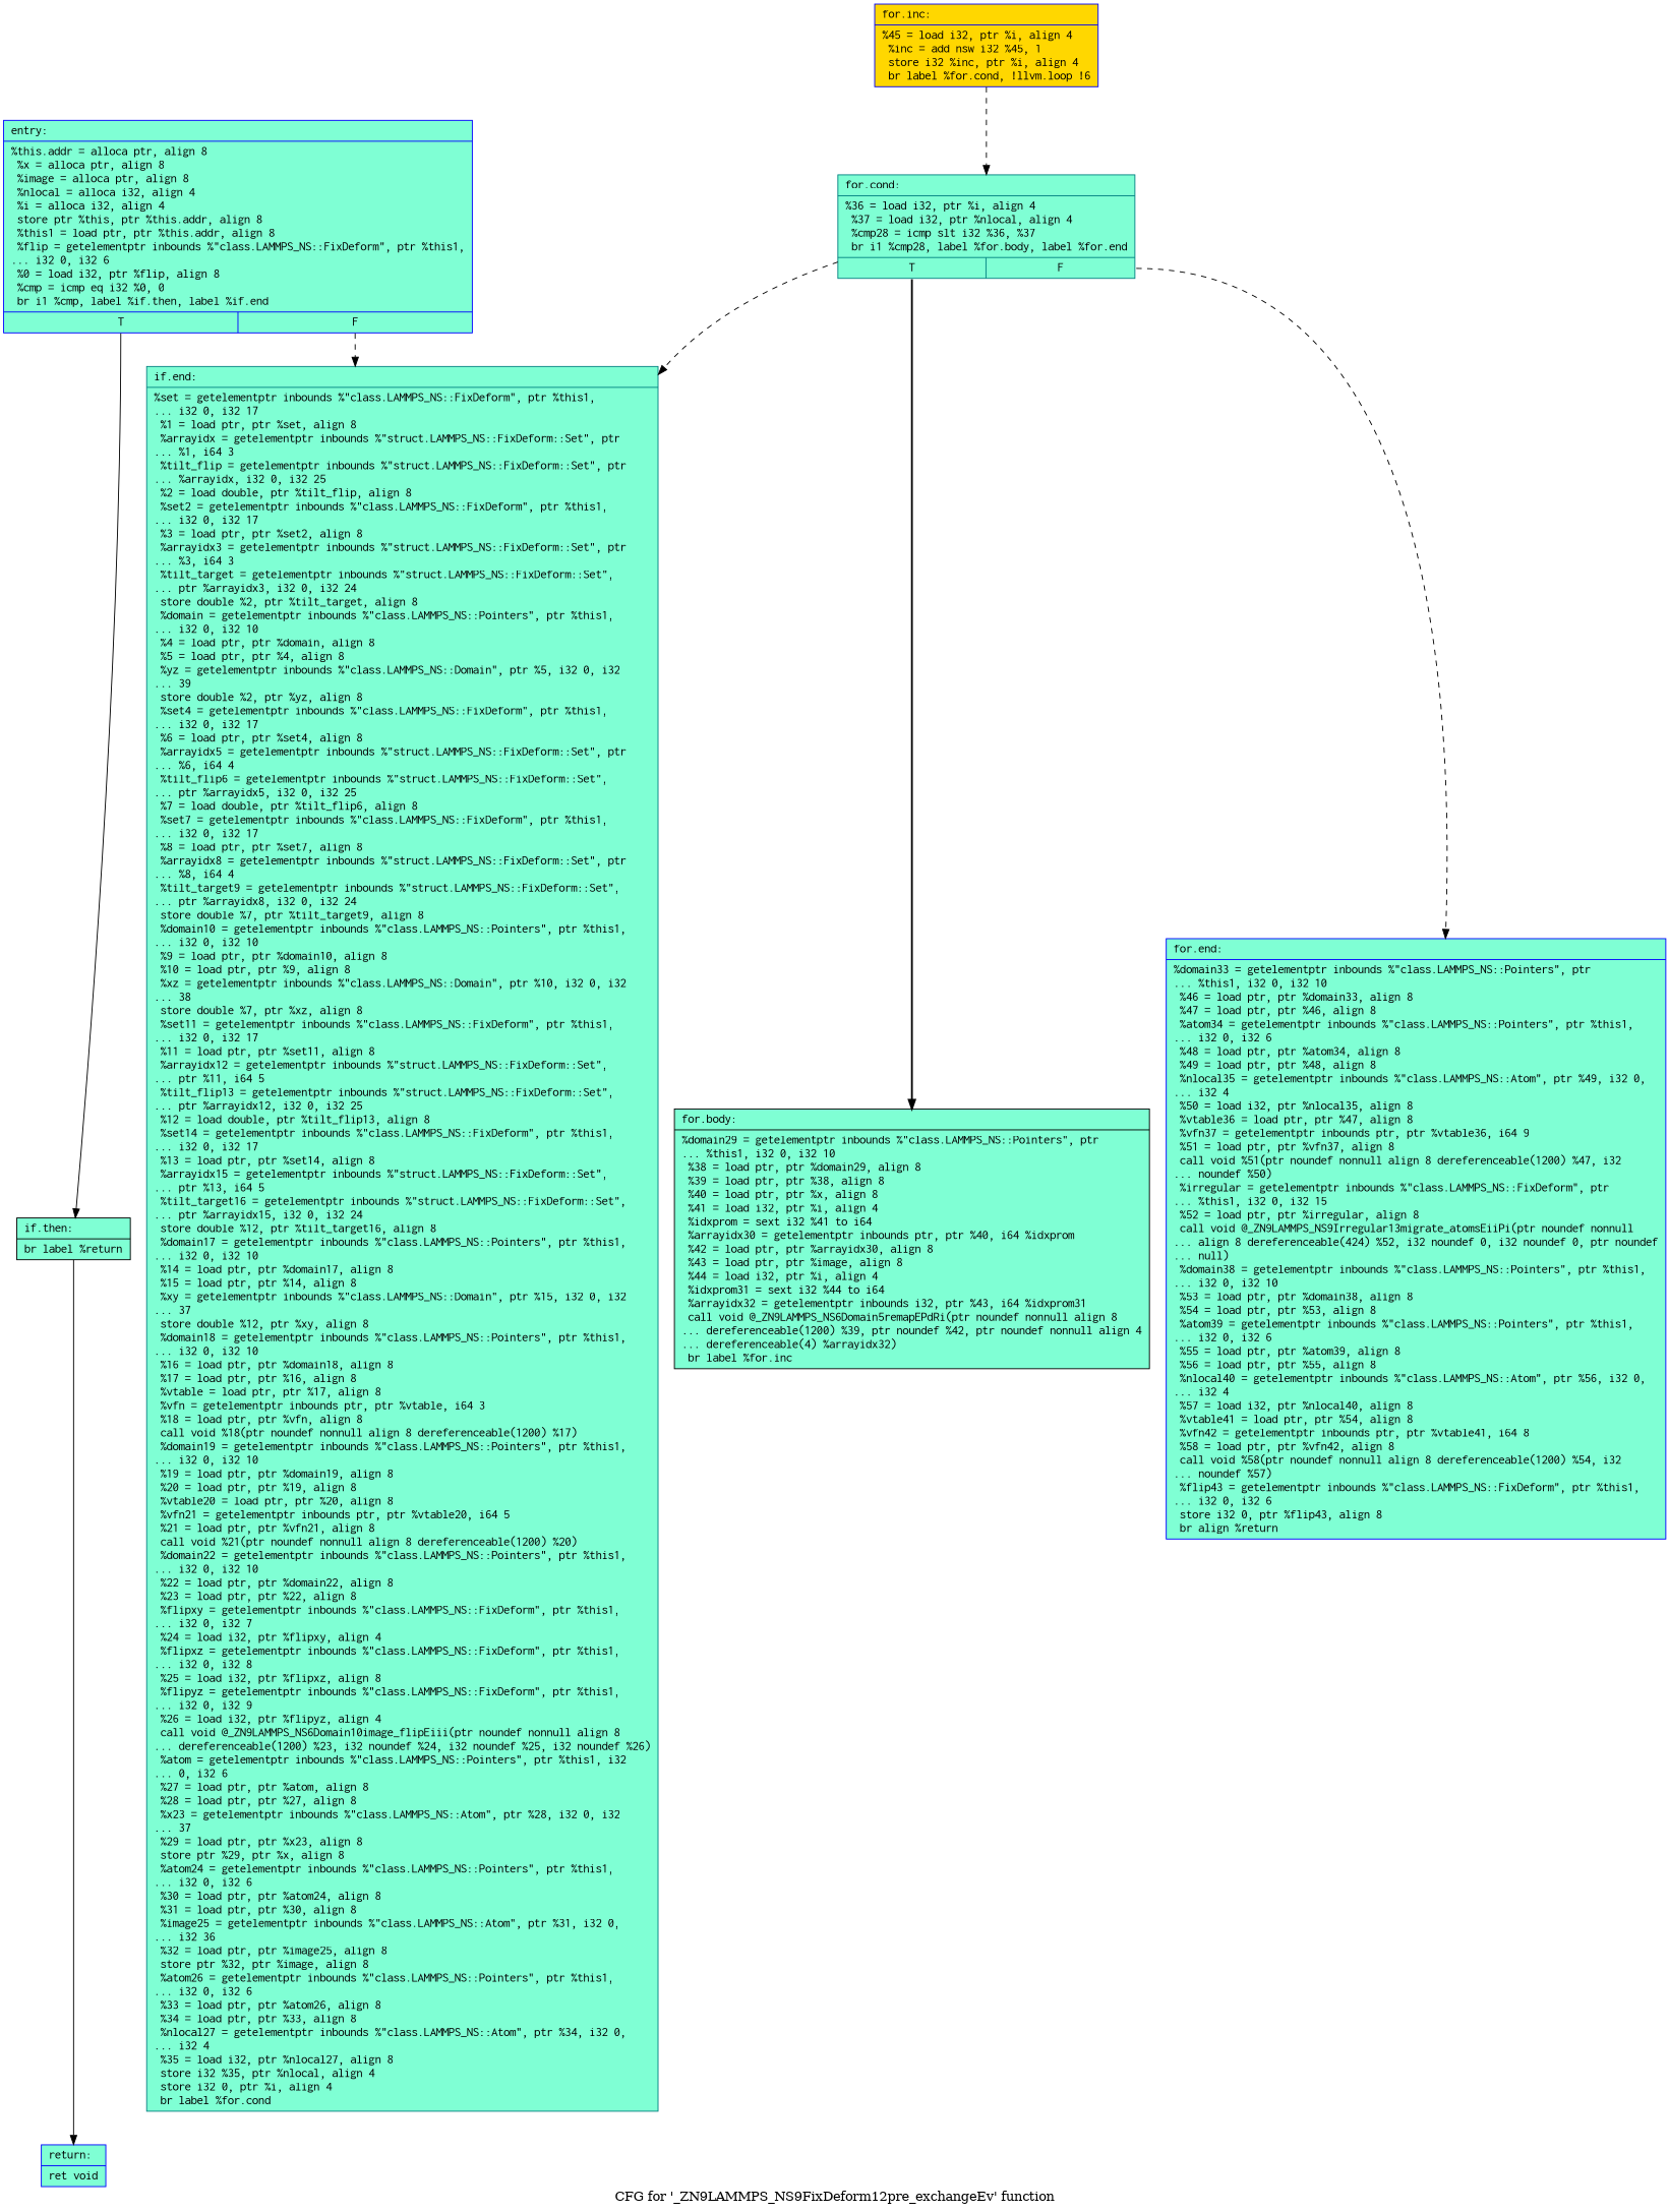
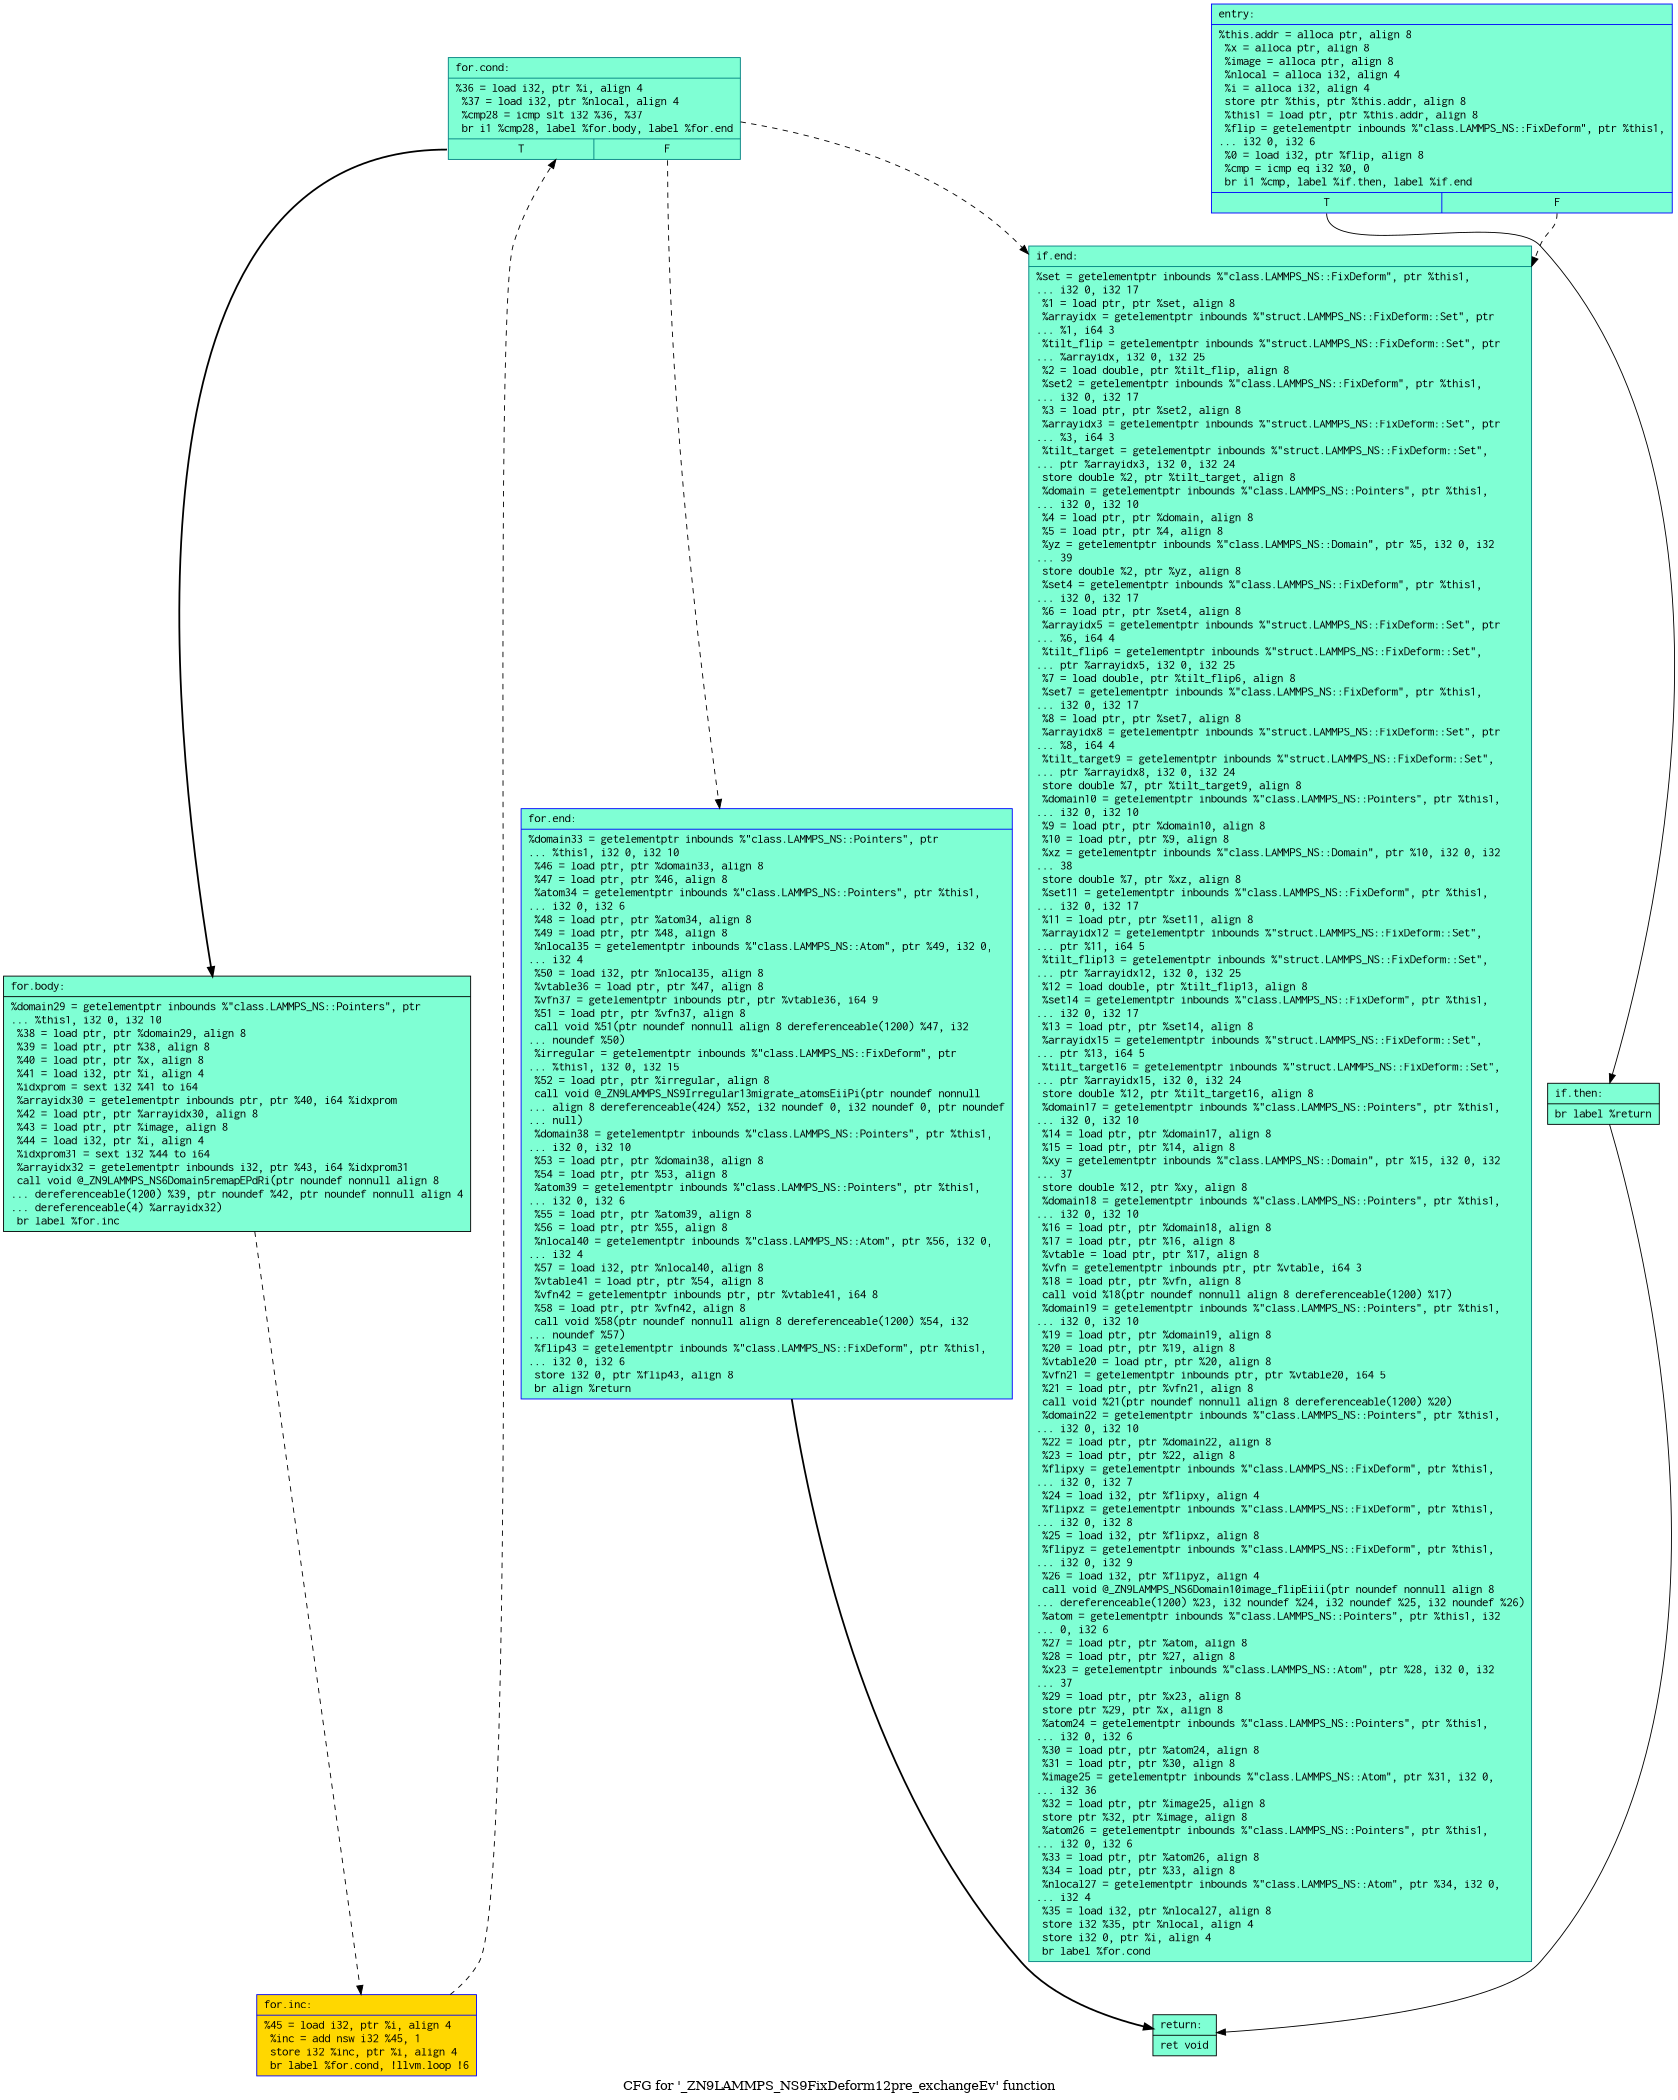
  digraph {
    label="CFG for '_ZN9LAMMPS_NS9FixDeform12pre_exchangeEv' function"
    node [color=blue fillcolor=aquamarine fontname=Courier shape=record style=filled]
    edge [style=dashed]
    n1 [label="{entry:\l|  %this.addr = alloca ptr, align 8\l  %x = alloca ptr, align 8\l  %image = alloca ptr, align 8\l  %nlocal = alloca i32, align 4\l  %i = alloca i32, align 4\l  store ptr %this, ptr %this.addr, align 8\l  %this1 = load ptr, ptr %this.addr, align 8\l  %flip = getelementptr inbounds %\"class.LAMMPS_NS::FixDeform\", ptr %this1,\l... i32 0, i32 6\l  %0 = load i32, ptr %flip, align 8\l  %cmp = icmp eq i32 %0, 0\l  br i1 %cmp, label %if.then, label %if.end\l|{<s0>T|<s1>F}}"]
    n2 [color=black label="{if.then:\l|  br label %return\l}"]
    n3 [color=teal label="{if.end:\l|  %set = getelementptr inbounds %\"class.LAMMPS_NS::FixDeform\", ptr %this1,\l... i32 0, i32 17\l  %1 = load ptr, ptr %set, align 8\l  %arrayidx = getelementptr inbounds %\"struct.LAMMPS_NS::FixDeform::Set\", ptr\l... %1, i64 3\l  %tilt_flip = getelementptr inbounds %\"struct.LAMMPS_NS::FixDeform::Set\", ptr\l... %arrayidx, i32 0, i32 25\l  %2 = load double, ptr %tilt_flip, align 8\l  %set2 = getelementptr inbounds %\"class.LAMMPS_NS::FixDeform\", ptr %this1,\l... i32 0, i32 17\l  %3 = load ptr, ptr %set2, align 8\l  %arrayidx3 = getelementptr inbounds %\"struct.LAMMPS_NS::FixDeform::Set\", ptr\l... %3, i64 3\l  %tilt_target = getelementptr inbounds %\"struct.LAMMPS_NS::FixDeform::Set\",\l... ptr %arrayidx3, i32 0, i32 24\l  store double %2, ptr %tilt_target, align 8\l  %domain = getelementptr inbounds %\"class.LAMMPS_NS::Pointers\", ptr %this1,\l... i32 0, i32 10\l  %4 = load ptr, ptr %domain, align 8\l  %5 = load ptr, ptr %4, align 8\l  %yz = getelementptr inbounds %\"class.LAMMPS_NS::Domain\", ptr %5, i32 0, i32\l... 39\l  store double %2, ptr %yz, align 8\l  %set4 = getelementptr inbounds %\"class.LAMMPS_NS::FixDeform\", ptr %this1,\l... i32 0, i32 17\l  %6 = load ptr, ptr %set4, align 8\l  %arrayidx5 = getelementptr inbounds %\"struct.LAMMPS_NS::FixDeform::Set\", ptr\l... %6, i64 4\l  %tilt_flip6 = getelementptr inbounds %\"struct.LAMMPS_NS::FixDeform::Set\",\l... ptr %arrayidx5, i32 0, i32 25\l  %7 = load double, ptr %tilt_flip6, align 8\l  %set7 = getelementptr inbounds %\"class.LAMMPS_NS::FixDeform\", ptr %this1,\l... i32 0, i32 17\l  %8 = load ptr, ptr %set7, align 8\l  %arrayidx8 = getelementptr inbounds %\"struct.LAMMPS_NS::FixDeform::Set\", ptr\l... %8, i64 4\l  %tilt_target9 = getelementptr inbounds %\"struct.LAMMPS_NS::FixDeform::Set\",\l... ptr %arrayidx8, i32 0, i32 24\l  store double %7, ptr %tilt_target9, align 8\l  %domain10 = getelementptr inbounds %\"class.LAMMPS_NS::Pointers\", ptr %this1,\l... i32 0, i32 10\l  %9 = load ptr, ptr %domain10, align 8\l  %10 = load ptr, ptr %9, align 8\l  %xz = getelementptr inbounds %\"class.LAMMPS_NS::Domain\", ptr %10, i32 0, i32\l... 38\l  store double %7, ptr %xz, align 8\l  %set11 = getelementptr inbounds %\"class.LAMMPS_NS::FixDeform\", ptr %this1,\l... i32 0, i32 17\l  %11 = load ptr, ptr %set11, align 8\l  %arrayidx12 = getelementptr inbounds %\"struct.LAMMPS_NS::FixDeform::Set\",\l... ptr %11, i64 5\l  %tilt_flip13 = getelementptr inbounds %\"struct.LAMMPS_NS::FixDeform::Set\",\l... ptr %arrayidx12, i32 0, i32 25\l  %12 = load double, ptr %tilt_flip13, align 8\l  %set14 = getelementptr inbounds %\"class.LAMMPS_NS::FixDeform\", ptr %this1,\l... i32 0, i32 17\l  %13 = load ptr, ptr %set14, align 8\l  %arrayidx15 = getelementptr inbounds %\"struct.LAMMPS_NS::FixDeform::Set\",\l... ptr %13, i64 5\l  %tilt_target16 = getelementptr inbounds %\"struct.LAMMPS_NS::FixDeform::Set\",\l... ptr %arrayidx15, i32 0, i32 24\l  store double %12, ptr %tilt_target16, align 8\l  %domain17 = getelementptr inbounds %\"class.LAMMPS_NS::Pointers\", ptr %this1,\l... i32 0, i32 10\l  %14 = load ptr, ptr %domain17, align 8\l  %15 = load ptr, ptr %14, align 8\l  %xy = getelementptr inbounds %\"class.LAMMPS_NS::Domain\", ptr %15, i32 0, i32\l... 37\l  store double %12, ptr %xy, align 8\l  %domain18 = getelementptr inbounds %\"class.LAMMPS_NS::Pointers\", ptr %this1,\l... i32 0, i32 10\l  %16 = load ptr, ptr %domain18, align 8\l  %17 = load ptr, ptr %16, align 8\l  %vtable = load ptr, ptr %17, align 8\l  %vfn = getelementptr inbounds ptr, ptr %vtable, i64 3\l  %18 = load ptr, ptr %vfn, align 8\l  call void %18(ptr noundef nonnull align 8 dereferenceable(1200) %17)\l  %domain19 = getelementptr inbounds %\"class.LAMMPS_NS::Pointers\", ptr %this1,\l... i32 0, i32 10\l  %19 = load ptr, ptr %domain19, align 8\l  %20 = load ptr, ptr %19, align 8\l  %vtable20 = load ptr, ptr %20, align 8\l  %vfn21 = getelementptr inbounds ptr, ptr %vtable20, i64 5\l  %21 = load ptr, ptr %vfn21, align 8\l  call void %21(ptr noundef nonnull align 8 dereferenceable(1200) %20)\l  %domain22 = getelementptr inbounds %\"class.LAMMPS_NS::Pointers\", ptr %this1,\l... i32 0, i32 10\l  %22 = load ptr, ptr %domain22, align 8\l  %23 = load ptr, ptr %22, align 8\l  %flipxy = getelementptr inbounds %\"class.LAMMPS_NS::FixDeform\", ptr %this1,\l... i32 0, i32 7\l  %24 = load i32, ptr %flipxy, align 4\l  %flipxz = getelementptr inbounds %\"class.LAMMPS_NS::FixDeform\", ptr %this1,\l... i32 0, i32 8\l  %25 = load i32, ptr %flipxz, align 8\l  %flipyz = getelementptr inbounds %\"class.LAMMPS_NS::FixDeform\", ptr %this1,\l... i32 0, i32 9\l  %26 = load i32, ptr %flipyz, align 4\l  call void @_ZN9LAMMPS_NS6Domain10image_flipEiii(ptr noundef nonnull align 8\l... dereferenceable(1200) %23, i32 noundef %24, i32 noundef %25, i32 noundef %26)\l  %atom = getelementptr inbounds %\"class.LAMMPS_NS::Pointers\", ptr %this1, i32\l... 0, i32 6\l  %27 = load ptr, ptr %atom, align 8\l  %28 = load ptr, ptr %27, align 8\l  %x23 = getelementptr inbounds %\"class.LAMMPS_NS::Atom\", ptr %28, i32 0, i32\l... 37\l  %29 = load ptr, ptr %x23, align 8\l  store ptr %29, ptr %x, align 8\l  %atom24 = getelementptr inbounds %\"class.LAMMPS_NS::Pointers\", ptr %this1,\l... i32 0, i32 6\l  %30 = load ptr, ptr %atom24, align 8\l  %31 = load ptr, ptr %30, align 8\l  %image25 = getelementptr inbounds %\"class.LAMMPS_NS::Atom\", ptr %31, i32 0,\l... i32 36\l  %32 = load ptr, ptr %image25, align 8\l  store ptr %32, ptr %image, align 8\l  %atom26 = getelementptr inbounds %\"class.LAMMPS_NS::Pointers\", ptr %this1,\l... i32 0, i32 6\l  %33 = load ptr, ptr %atom26, align 8\l  %34 = load ptr, ptr %33, align 8\l  %nlocal27 = getelementptr inbounds %\"class.LAMMPS_NS::Atom\", ptr %34, i32 0,\l... i32 4\l  %35 = load i32, ptr %nlocal27, align 8\l  store i32 %35, ptr %nlocal, align 4\l  store i32 0, ptr %i, align 4\l  br label %for.cond\l}"]
-   n4 [label="{return:\l|  ret void\l}"]
+   n4 [color=black label="{return:\l|  ret void\l}"]
    n5 [color=teal label="{for.cond:\l|  %36 = load i32, ptr %i, align 4\l  %37 = load i32, ptr %nlocal, align 4\l  %cmp28 = icmp slt i32 %36, %37\l  br i1 %cmp28, label %for.body, label %for.end\l|{<s0>T|<s1>F}}"]
    n6 [color=black label="{for.body:\l|  %domain29 = getelementptr inbounds %\"class.LAMMPS_NS::Pointers\", ptr\l... %this1, i32 0, i32 10\l  %38 = load ptr, ptr %domain29, align 8\l  %39 = load ptr, ptr %38, align 8\l  %40 = load ptr, ptr %x, align 8\l  %41 = load i32, ptr %i, align 4\l  %idxprom = sext i32 %41 to i64\l  %arrayidx30 = getelementptr inbounds ptr, ptr %40, i64 %idxprom\l  %42 = load ptr, ptr %arrayidx30, align 8\l  %43 = load ptr, ptr %image, align 8\l  %44 = load i32, ptr %i, align 4\l  %idxprom31 = sext i32 %44 to i64\l  %arrayidx32 = getelementptr inbounds i32, ptr %43, i64 %idxprom31\l  call void @_ZN9LAMMPS_NS6Domain5remapEPdRi(ptr noundef nonnull align 8\l... dereferenceable(1200) %39, ptr noundef %42, ptr noundef nonnull align 4\l... dereferenceable(4) %arrayidx32)\l  br label %for.inc\l}"]
    n7 [label="{for.end:\l|  %domain33 = getelementptr inbounds %\"class.LAMMPS_NS::Pointers\", ptr\l... %this1, i32 0, i32 10\l  %46 = load ptr, ptr %domain33, align 8\l  %47 = load ptr, ptr %46, align 8\l  %atom34 = getelementptr inbounds %\"class.LAMMPS_NS::Pointers\", ptr %this1,\l... i32 0, i32 6\l  %48 = load ptr, ptr %atom34, align 8\l  %49 = load ptr, ptr %48, align 8\l  %nlocal35 = getelementptr inbounds %\"class.LAMMPS_NS::Atom\", ptr %49, i32 0,\l... i32 4\l  %50 = load i32, ptr %nlocal35, align 8\l  %vtable36 = load ptr, ptr %47, align 8\l  %vfn37 = getelementptr inbounds ptr, ptr %vtable36, i64 9\l  %51 = load ptr, ptr %vfn37, align 8\l  call void %51(ptr noundef nonnull align 8 dereferenceable(1200) %47, i32\l... noundef %50)\l  %irregular = getelementptr inbounds %\"class.LAMMPS_NS::FixDeform\", ptr\l... %this1, i32 0, i32 15\l  %52 = load ptr, ptr %irregular, align 8\l  call void @_ZN9LAMMPS_NS9Irregular13migrate_atomsEiiPi(ptr noundef nonnull\l... align 8 dereferenceable(424) %52, i32 noundef 0, i32 noundef 0, ptr noundef\l... null)\l  %domain38 = getelementptr inbounds %\"class.LAMMPS_NS::Pointers\", ptr %this1,\l... i32 0, i32 10\l  %53 = load ptr, ptr %domain38, align 8\l  %54 = load ptr, ptr %53, align 8\l  %atom39 = getelementptr inbounds %\"class.LAMMPS_NS::Pointers\", ptr %this1,\l... i32 0, i32 6\l  %55 = load ptr, ptr %atom39, align 8\l  %56 = load ptr, ptr %55, align 8\l  %nlocal40 = getelementptr inbounds %\"class.LAMMPS_NS::Atom\", ptr %56, i32 0,\l... i32 4\l  %57 = load i32, ptr %nlocal40, align 8\l  %vtable41 = load ptr, ptr %54, align 8\l  %vfn42 = getelementptr inbounds ptr, ptr %vtable41, i64 8\l  %58 = load ptr, ptr %vfn42, align 8\l  call void %58(ptr noundef nonnull align 8 dereferenceable(1200) %54, i32\l... noundef %57)\l  %flip43 = getelementptr inbounds %\"class.LAMMPS_NS::FixDeform\", ptr %this1,\l... i32 0, i32 6\l  store i32 0, ptr %flip43, align 8\l  br align %return\l}"]
    n8 [fillcolor=gold label="{for.inc:\l|  %45 = load i32, ptr %i, align 4\l  %inc = add nsw i32 %45, 1\l  store i32 %inc, ptr %i, align 4\l  br label %for.cond, !llvm.loop !6\l}"]
    n1 -> n2 [style=solid tailport=s0]
    n1 -> n3 [tailport=s1]
    n2 -> n4 [style=solid]
    n5 -> n3
    n5 -> n6 [style=bold tailport=s0]
    n5 -> n7 [tailport=s1]
+   n6 -> n8
+   n7 -> n4 [style=bold]
    n8 -> n5
  }
